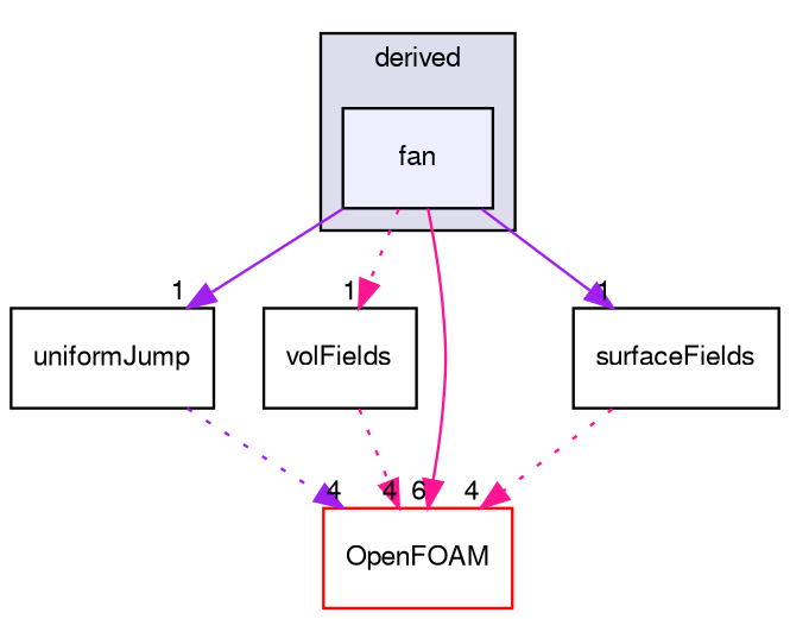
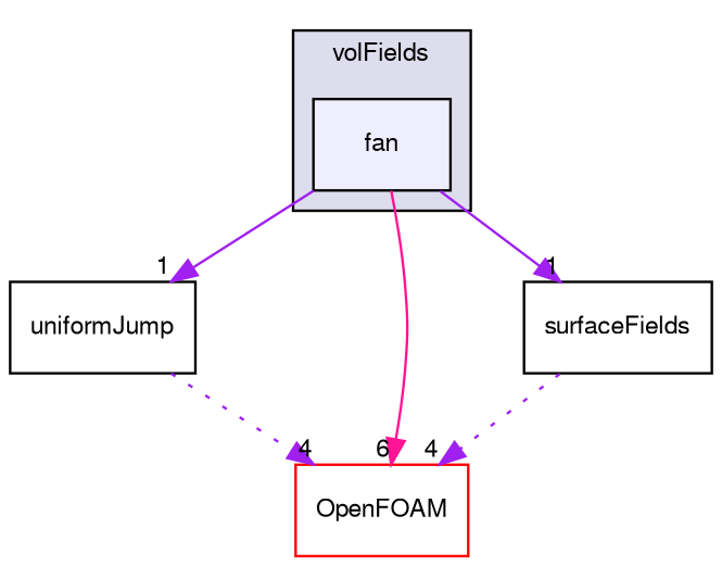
  digraph {
    compound=true
    node [fontname=FreeSans fontsize=10 shape=box]
    edge [color=deeppink headlabel=1 labeldistance=1.5 labelfontname=FreeSans labelfontsize=10 style=dotted]
    n1 [fillcolor="#eeeeff" label=fan pencolor=black style=filled]
    n2 [label=uniformJump]
-   n3 [label=volFields]
    n4 [color=red label=OpenFOAM]
    n5 [label=surfaceFields]
    subgraph cluster_1 {
      bgcolor="#ddddee"
      fontname=FreeSans
      fontsize=10
-     label=derived
+     label=volFields
      pencolor=black
      n1
    }
    n1 -> n2 [color=purple style=solid]
-   n1 -> n3
    n1 -> n4 [headlabel=6 style=solid]
    n1 -> n5 [color=purple style=solid]
    n2 -> n4 [color=purple headlabel=4]
-   n3 -> n4 [headlabel=4]
-   n5 -> n4 [headlabel=4]
+   n5 -> n4 [color=purple headlabel=4]
  }
